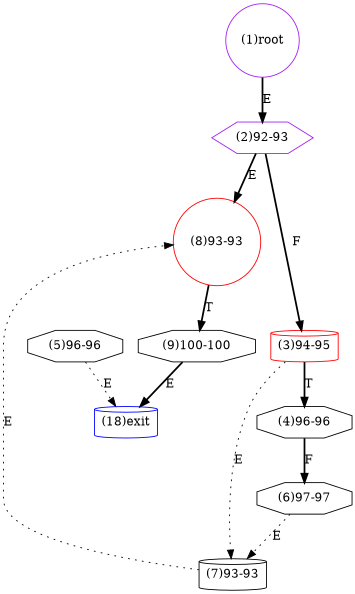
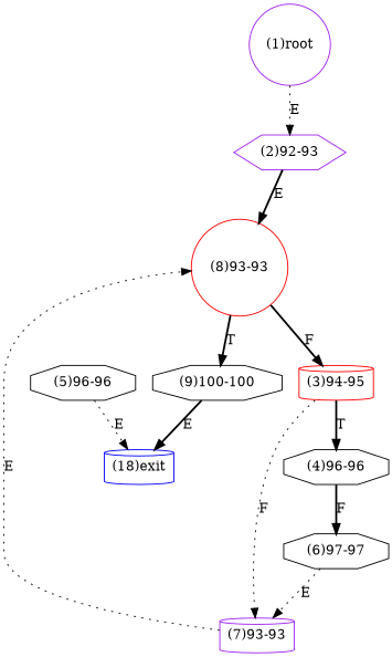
  digraph {
    node [color=black shape=octagon]
    edge [style=bold]
    n1 [color=purple label="(1)root" shape=circle]
    n2 [color=purple label="(2)92-93" shape=hexagon]
    n3 [color=red label="(8)93-93" shape=circle]
    n4 [color=red label="(3)94-95" shape=cylinder]
    n5 [label="(9)100-100"]
    n6 [label="(4)96-96"]
-   n7 [label="(7)93-93" shape=cylinder]
+   n7 [color=purple label="(7)93-93" shape=cylinder]
    n8 [label="(6)97-97"]
    n9 [label="(5)96-96"]
    n10 [color=blue label="(18)exit" shape=cylinder]
-   n1 -> n2 [label=E]
+   n1 -> n2 [label=E style=dotted]
    n2 -> n3 [label=E]
-   n2 -> n4 [label=F]
+   n3 -> n4 [label=F]
    n3 -> n5 [label=T]
    n4 -> n6 [label=T]
-   n4 -> n7 [label=E style=dotted]
+   n4 -> n7 [label=F style=dotted]
    n5 -> n10 [label=E]
    n6 -> n8 [label=F]
    n7 -> n3 [label=E style=dotted]
    n8 -> n7 [label=E style=dotted]
    n9 -> n10 [label=E style=dotted]
  }
